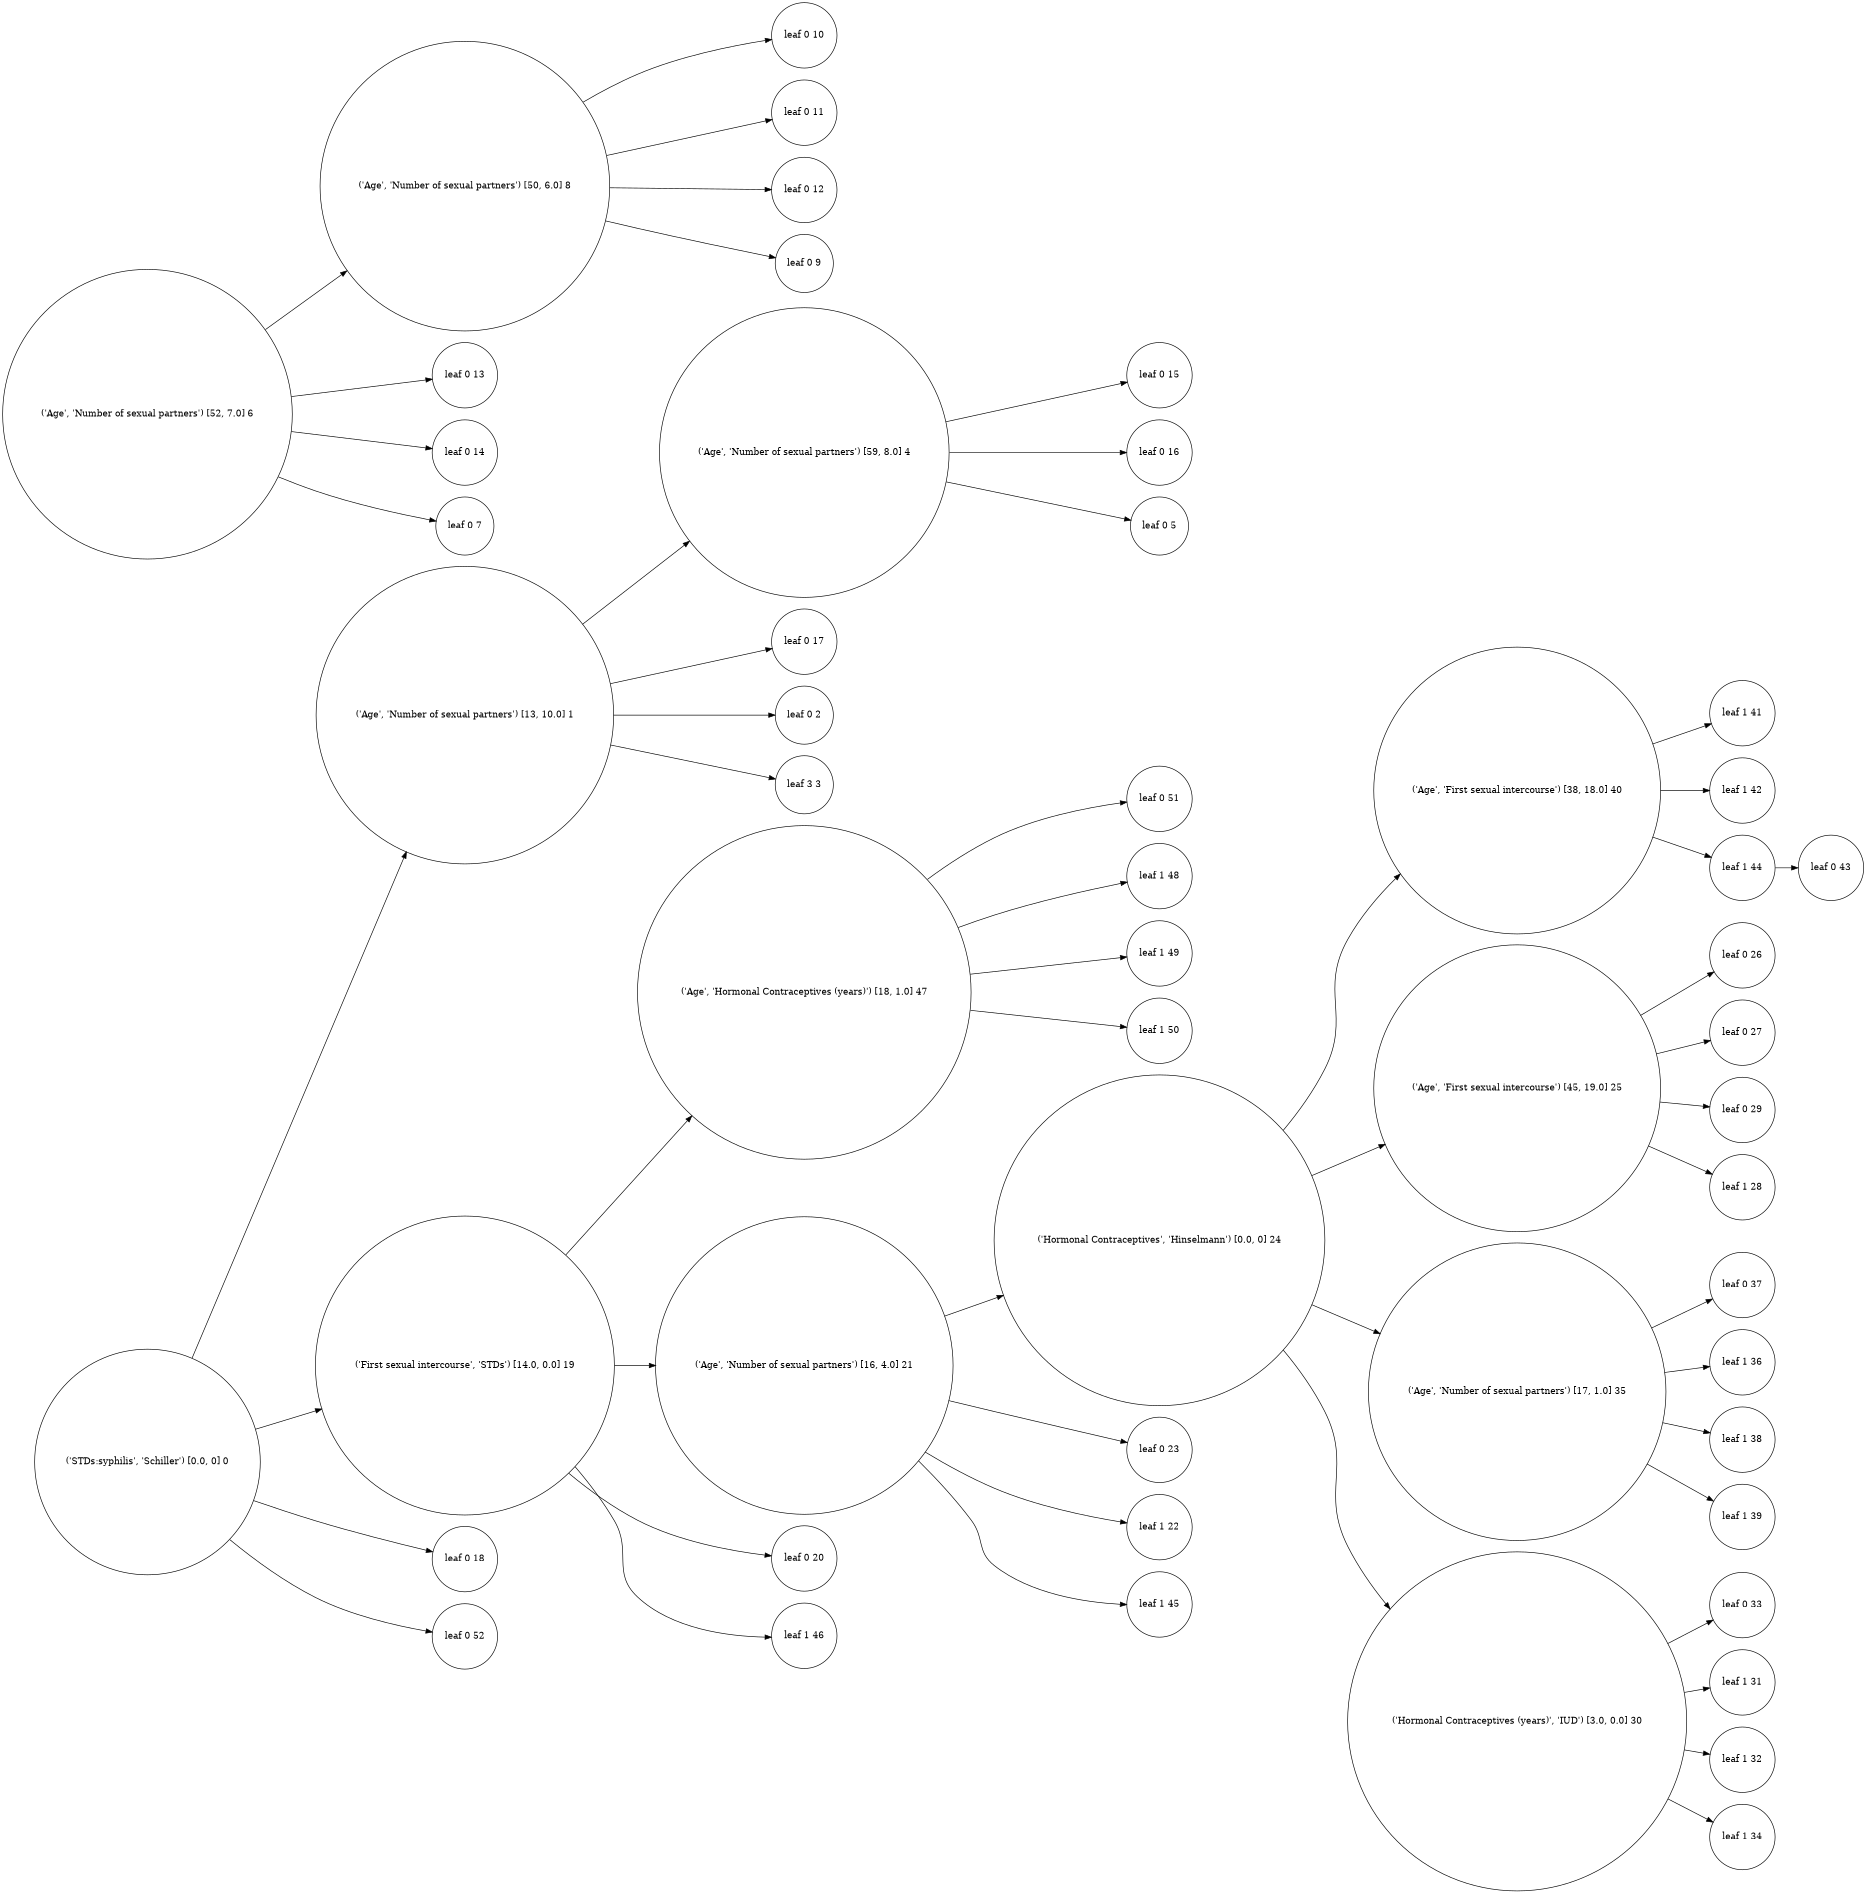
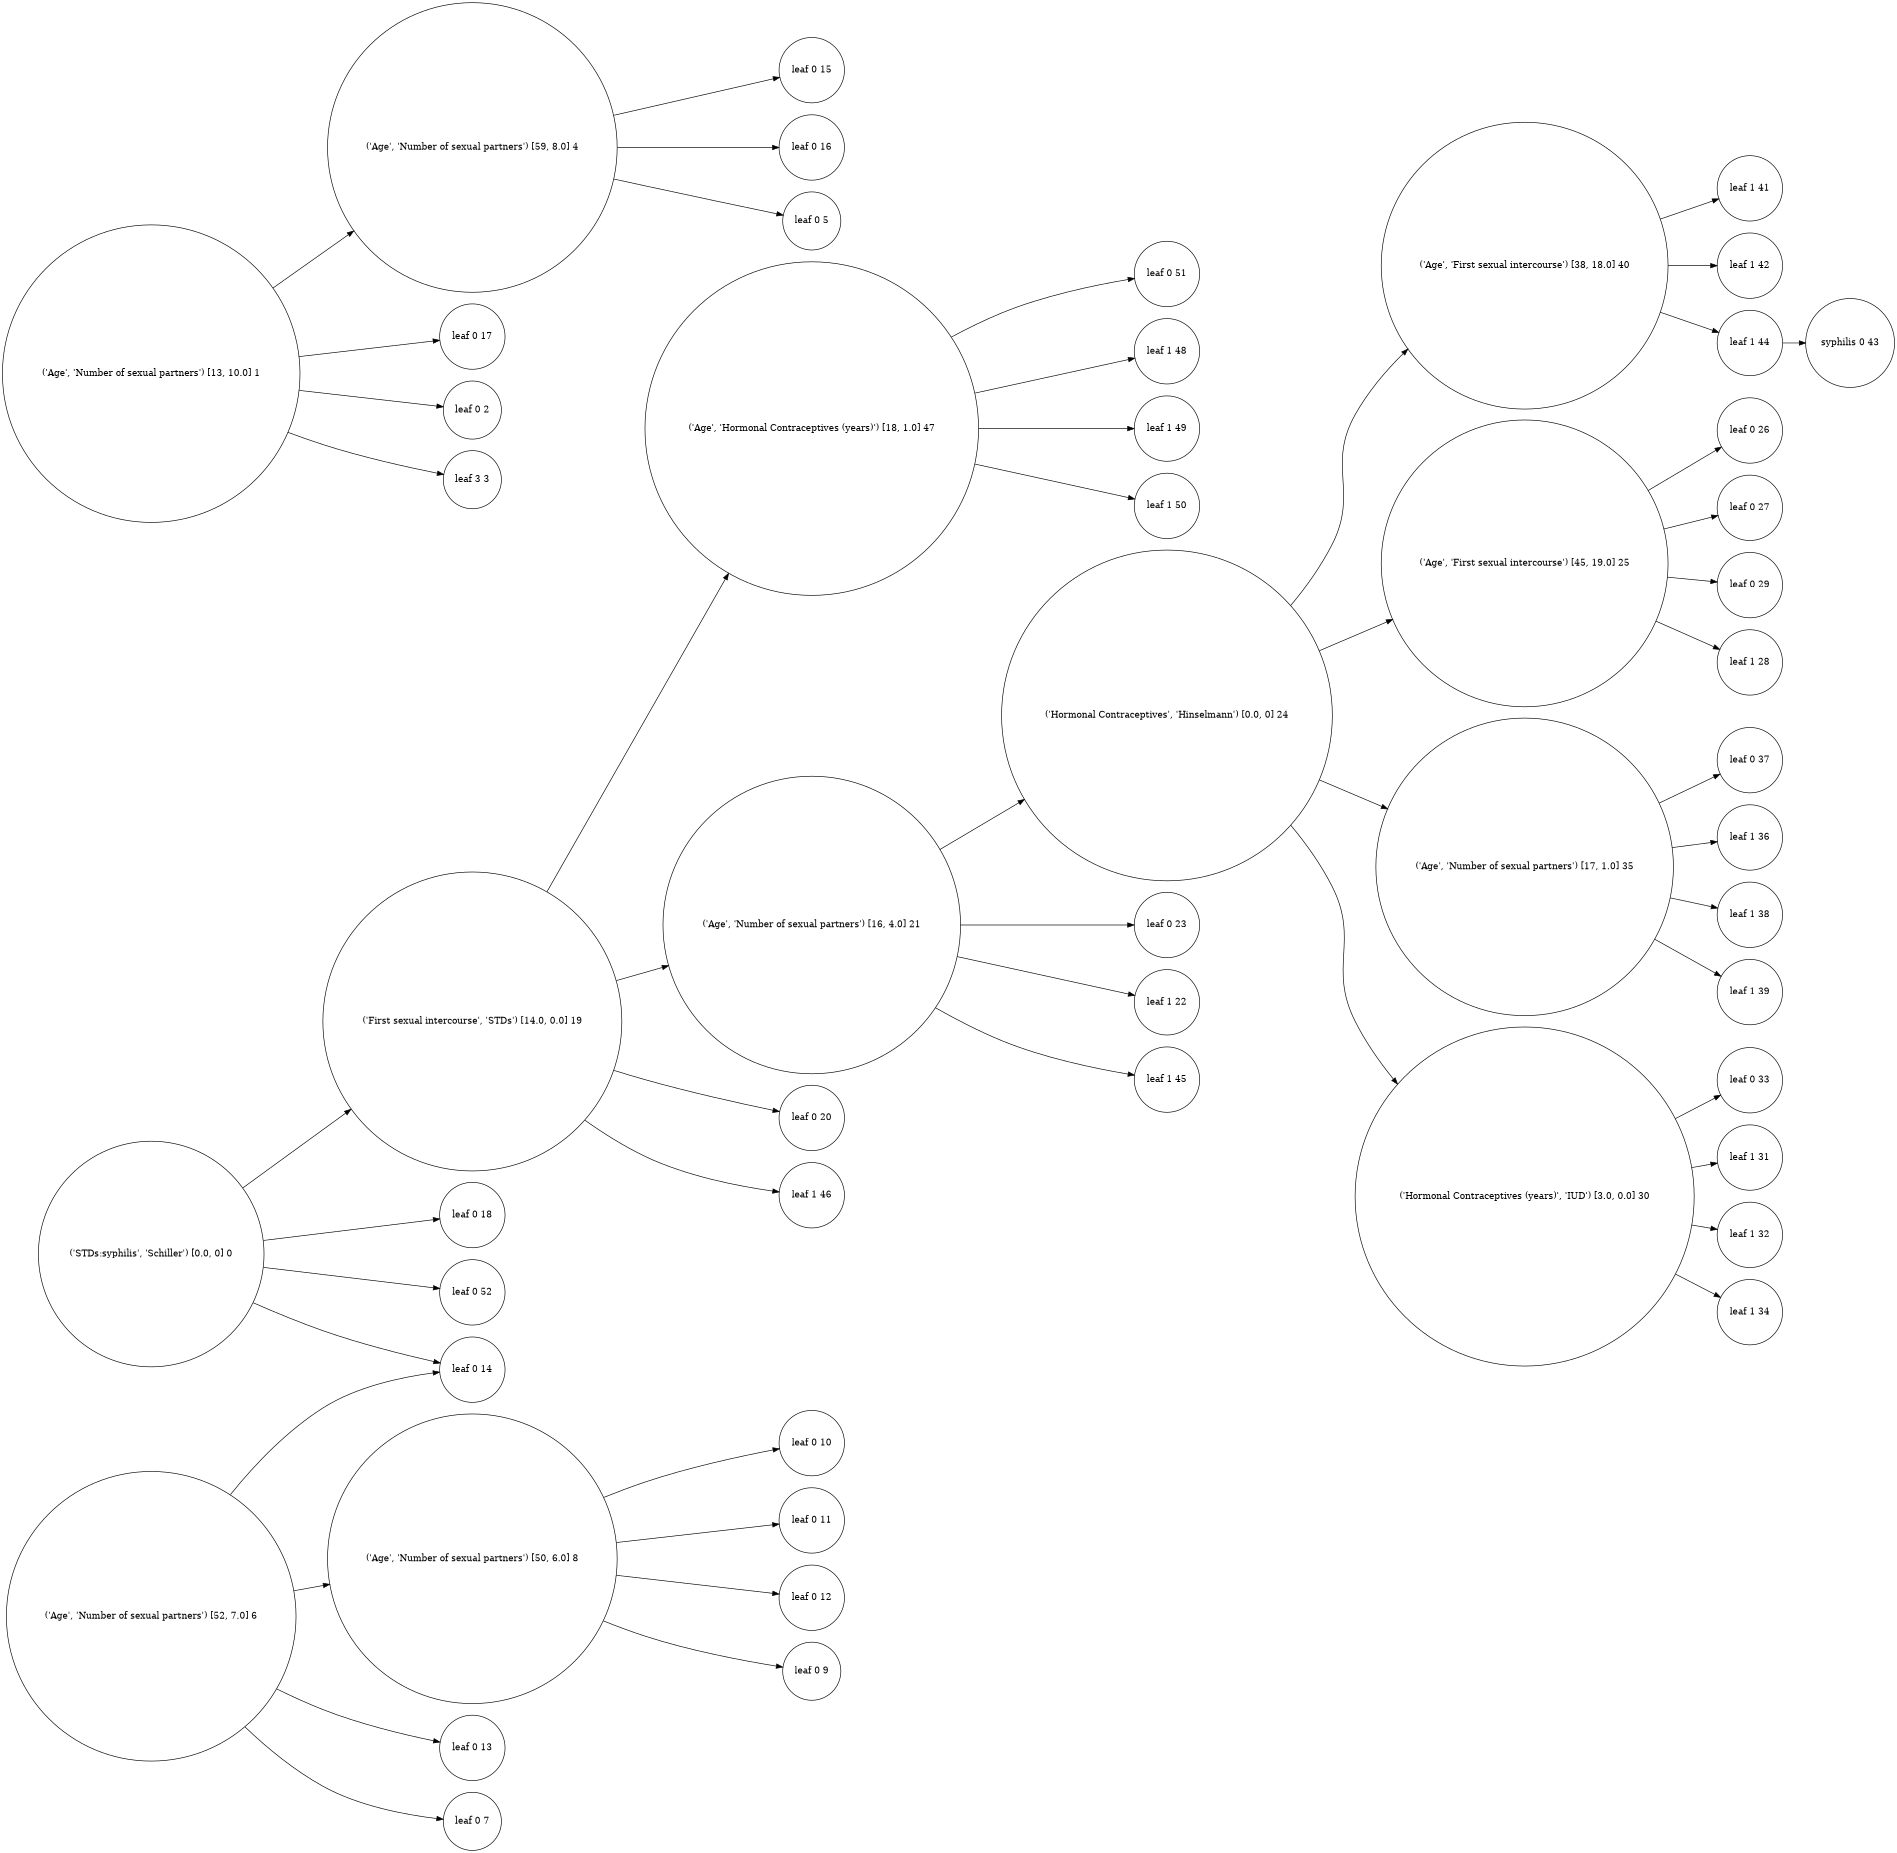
  digraph {
    rankdir=LR
    node [shape=circle]
    n1 [label="('STDs:syphilis', 'Schiller') [0.0, 0] 0"]
    n2 [label="('Age', 'Number of sexual partners') [13, 10.0] 1"]
    n3 [label="('First sexual intercourse', 'STDs') [14.0, 0.0] 19"]
    n4 [label="leaf 0 18"]
    n5 [label="leaf 0 52"]
    n6 [label="('Age', 'Number of sexual partners') [59, 8.0] 4"]
    n7 [label="leaf 0 17"]
    n8 [label="leaf 0 2"]
    n9 [label="leaf 3 3"]
    n10 [label="('Age', 'Hormonal Contraceptives (years)') [18, 1.0] 47"]
    n11 [label="('Age', 'Number of sexual partners') [16, 4.0] 21"]
    n12 [label="leaf 0 20"]
    n13 [label="leaf 1 46"]
    n14 [label="leaf 0 15"]
    n15 [label="leaf 0 16"]
    n16 [label="leaf 0 5"]
    n17 [label="leaf 0 51"]
    n18 [label="leaf 1 48"]
    n19 [label="leaf 1 49"]
    n20 [label="leaf 1 50"]
    n21 [label="('Hormonal Contraceptives', 'Hinselmann') [0.0, 0] 24"]
    n22 [label="leaf 0 23"]
    n23 [label="leaf 1 22"]
    n24 [label="leaf 1 45"]
    n25 [label="('Age', 'Number of sexual partners') [52, 7.0] 6"]
    n26 [label="('Age', 'Number of sexual partners') [50, 6.0] 8"]
    n27 [label="leaf 0 13"]
    n28 [label="leaf 0 14"]
    n29 [label="leaf 0 7"]
    n30 [label="('Age', 'First sexual intercourse') [38, 18.0] 40"]
    n31 [label="('Age', 'First sexual intercourse') [45, 19.0] 25"]
    n32 [label="('Age', 'Number of sexual partners') [17, 1.0] 35"]
    n33 [label="('Hormonal Contraceptives (years)', 'IUD') [3.0, 0.0] 30"]
    n34 [label="leaf 0 10"]
    n35 [label="leaf 0 11"]
    n36 [label="leaf 0 12"]
    n37 [label="leaf 0 9"]
    n38 [label="leaf 1 41"]
    n39 [label="leaf 1 42"]
    n40 [label="leaf 1 44"]
    n41 [label="leaf 0 26"]
    n42 [label="leaf 0 27"]
    n43 [label="leaf 0 29"]
    n44 [label="leaf 1 28"]
    n45 [label="leaf 0 37"]
    n46 [label="leaf 1 36"]
    n47 [label="leaf 1 38"]
    n48 [label="leaf 1 39"]
    n49 [label="leaf 0 33"]
    n50 [label="leaf 1 31"]
    n51 [label="leaf 1 32"]
    n52 [label="leaf 1 34"]
-   n53 [label="leaf 0 43"]
-   n1 -> n2
+   n53 [label="syphilis 0 43"]
+   n1 -> n28
    n1 -> n3
    n1 -> n4
    n1 -> n5
    n2 -> n6
    n2 -> n7
    n2 -> n8
    n2 -> n9
    n3 -> n10
    n3 -> n11
    n3 -> n12
    n3 -> n13
    n6 -> n14
    n6 -> n15
    n6 -> n16
    n10 -> n17
    n10 -> n18
    n10 -> n19
    n10 -> n20
    n11 -> n21
    n11 -> n22
    n11 -> n23
    n11 -> n24
    n21 -> n30
    n21 -> n31
    n21 -> n32
    n21 -> n33
    n25 -> n26
    n25 -> n27
    n25 -> n28
    n25 -> n29
    n26 -> n34
    n26 -> n35
    n26 -> n36
    n26 -> n37
    n30 -> n38
    n30 -> n39
    n30 -> n40
    n31 -> n41
    n31 -> n42
    n31 -> n43
    n31 -> n44
    n32 -> n45
    n32 -> n46
    n32 -> n47
    n32 -> n48
    n33 -> n49
    n33 -> n50
    n33 -> n51
    n33 -> n52
    n40 -> n53
  }
